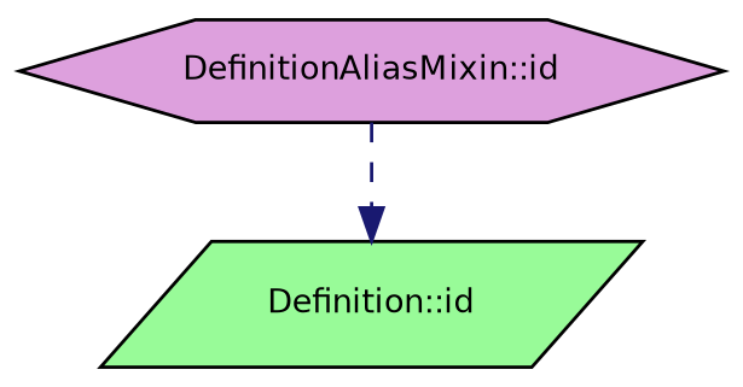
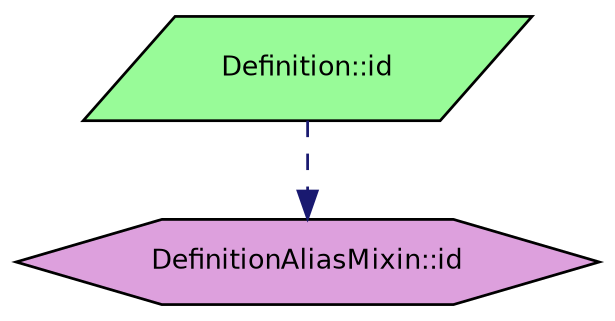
  digraph {
    rankdir=TB
    fontname="DejaVu Sans"
    node [color=black fontname="DejaVu Sans" fontsize=10 style=filled]
    n1 [fillcolor=plum fontcolor=black height=0.2 label="DefinitionAliasMixin::id" shape=hexagon width=0.4]
    n2 [fillcolor=palegreen height=0.2 label="Definition::id" shape=parallelogram width=0.4]
-   n1 -> n2 [color=midnightblue fontname="DejaVu Sans" fontsize=10 labelfontname=Helvetica labelfontsize=10 style=dashed arrowhead=normal]
+   n2 -> n1 [color=midnightblue fontname="DejaVu Sans" fontsize=10 labelfontname=Helvetica labelfontsize=10 style=dashed arrowhead=normal]
  }
